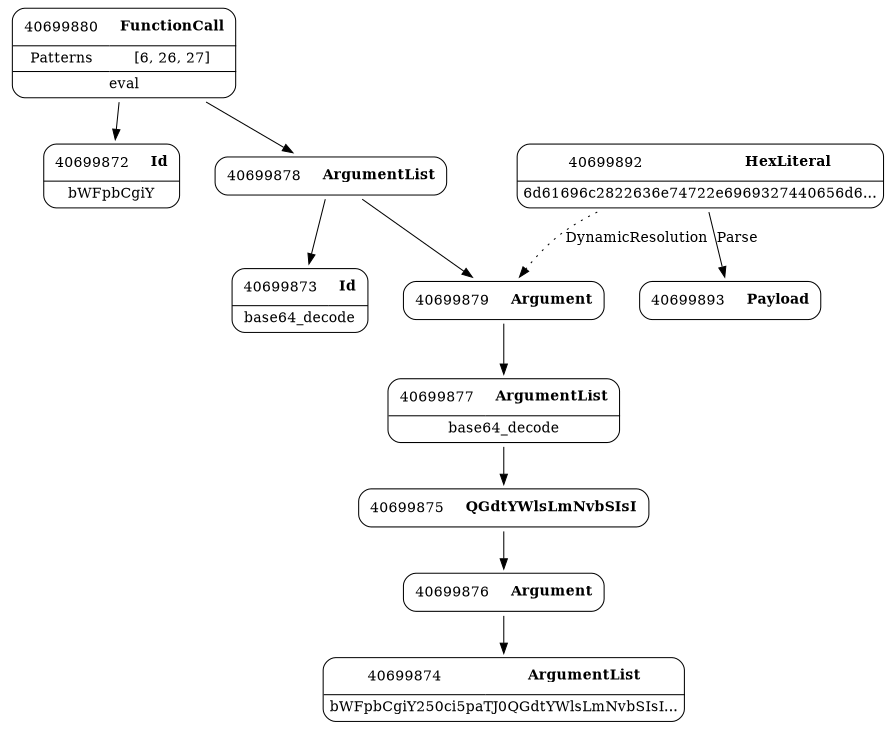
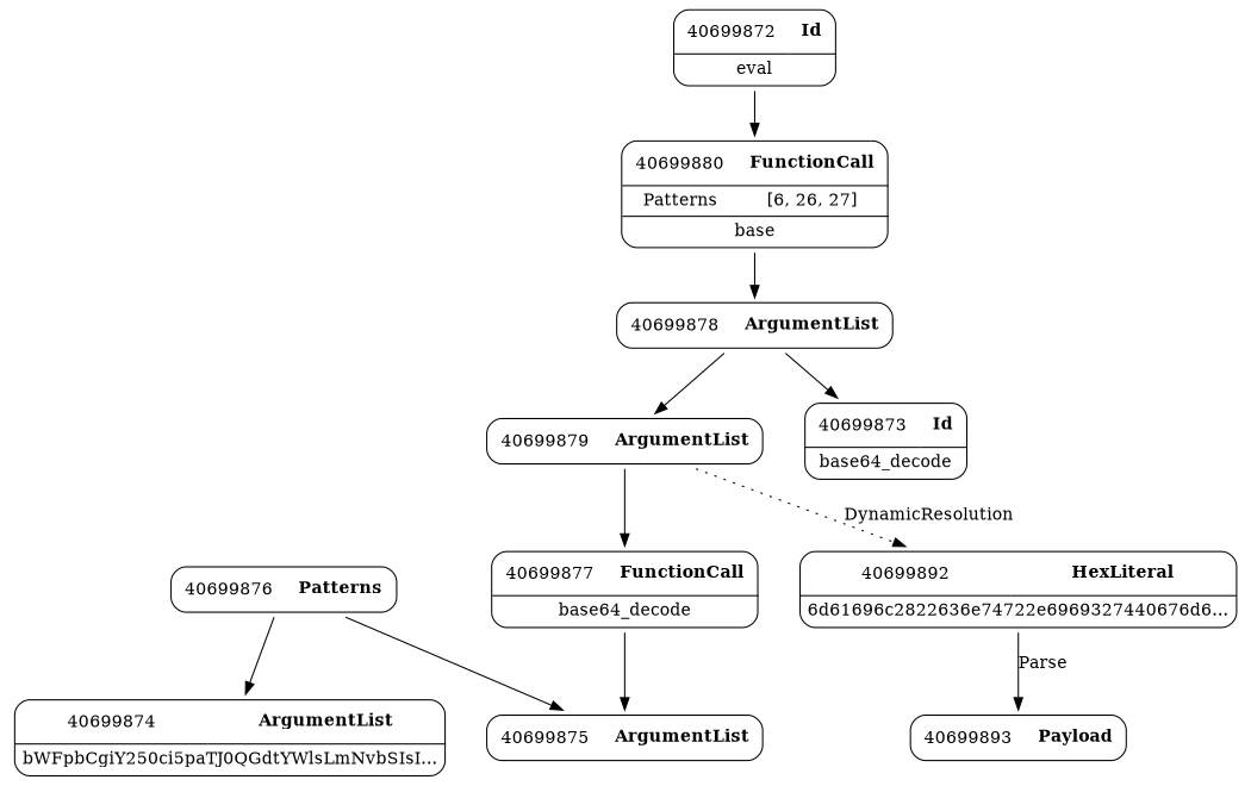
  digraph {
    node [shape=none]
    edge [weight=2]
-   n1 [label=<<TABLE border='1' cellspacing='0' cellpadding='10' style='rounded' ><TR><TD border='0'>40699880</TD><TD border='0'><B>FunctionCall</B></TD></TR><HR/><TR><TD border='0' cellpadding='5'>Patterns</TD><TD border='0' cellpadding='5'>[6, 26, 27]</TD></TR><HR/><TR><TD border='0' cellpadding='5' colspan='2'>eval</TD></TR></TABLE>>]
-   n2 [label=<<TABLE border='1' cellspacing='0' cellpadding='10' style='rounded' ><TR><TD border='0'>40699872</TD><TD border='0'><B>Id</B></TD></TR><HR/><TR><TD border='0' cellpadding='5' colspan='2'>bWFpbCgiY</TD></TR></TABLE>>]
+   n1 [label=<<TABLE border='1' cellspacing='0' cellpadding='10' style='rounded' ><TR><TD border='0'>40699880</TD><TD border='0'><B>FunctionCall</B></TD></TR><HR/><TR><TD border='0' cellpadding='5'>Patterns</TD><TD border='0' cellpadding='5'>[6, 26, 27]</TD></TR><HR/><TR><TD border='0' cellpadding='5' colspan='2'>base</TD></TR></TABLE>>]
+   n2 [label=<<TABLE border='1' cellspacing='0' cellpadding='10' style='rounded' ><TR><TD border='0'>40699872</TD><TD border='0'><B>Id</B></TD></TR><HR/><TR><TD border='0' cellpadding='5' colspan='2'>eval</TD></TR></TABLE>>]
    n3 [label=<<TABLE border='1' cellspacing='0' cellpadding='10' style='rounded' ><TR><TD border='0'>40699878</TD><TD border='0'><B>ArgumentList</B></TD></TR></TABLE>>]
-   n4 [label=<<TABLE border='1' cellspacing='0' cellpadding='10' style='rounded' ><TR><TD border='0'>40699879</TD><TD border='0'><B>Argument</B></TD></TR></TABLE>>]
+   n4 [label=<<TABLE border='1' cellspacing='0' cellpadding='10' style='rounded' ><TR><TD border='0'>40699879</TD><TD border='0'><B>ArgumentList</B></TD></TR></TABLE>>]
    n5 [label=<<TABLE border='1' cellspacing='0' cellpadding='10' style='rounded' ><TR><TD border='0'>40699873</TD><TD border='0'><B>Id</B></TD></TR><HR/><TR><TD border='0' cellpadding='5' colspan='2'>base64_decode</TD></TR></TABLE>>]
-   n6 [label=<<TABLE border='1' cellspacing='0' cellpadding='10' style='rounded' ><TR><TD border='0'>40699877</TD><TD border='0'><B>ArgumentList</B></TD></TR><HR/><TR><TD border='0' cellpadding='5' colspan='2'>base64_decode</TD></TR></TABLE>>]
-   n7 [label=<<TABLE border='1' cellspacing='0' cellpadding='10' style='rounded' ><TR><TD border='0'>40699892</TD><TD border='0'><B>HexLiteral</B></TD></TR><HR/><TR><TD border='0' cellpadding='5' colspan='2'>6d61696c2822636e74722e6969327440656d6...</TD></TR></TABLE>>]
-   n8 [label=<<TABLE border='1' cellspacing='0' cellpadding='10' style='rounded' ><TR><TD border='0'>40699875</TD><TD border='0'><B>QGdtYWlsLmNvbSIsI</B></TD></TR></TABLE>>]
-   n9 [label=<<TABLE border='1' cellspacing='0' cellpadding='10' style='rounded' ><TR><TD border='0'>40699876</TD><TD border='0'><B>Argument</B></TD></TR></TABLE>>]
+   n6 [label=<<TABLE border='1' cellspacing='0' cellpadding='10' style='rounded' ><TR><TD border='0'>40699877</TD><TD border='0'><B>FunctionCall</B></TD></TR><HR/><TR><TD border='0' cellpadding='5' colspan='2'>base64_decode</TD></TR></TABLE>>]
+   n7 [label=<<TABLE border='1' cellspacing='0' cellpadding='10' style='rounded' ><TR><TD border='0'>40699892</TD><TD border='0'><B>HexLiteral</B></TD></TR><HR/><TR><TD border='0' cellpadding='5' colspan='2'>6d61696c2822636e74722e6969327440676d6...</TD></TR></TABLE>>]
+   n8 [label=<<TABLE border='1' cellspacing='0' cellpadding='10' style='rounded' ><TR><TD border='0'>40699875</TD><TD border='0'><B>ArgumentList</B></TD></TR></TABLE>>]
+   n9 [label=<<TABLE border='1' cellspacing='0' cellpadding='10' style='rounded' ><TR><TD border='0'>40699876</TD><TD border='0'><B>Patterns</B></TD></TR></TABLE>>]
    n10 [label=<<TABLE border='1' cellspacing='0' cellpadding='10' style='rounded' ><TR><TD border='0'>40699874</TD><TD border='0'><B>ArgumentList</B></TD></TR><HR/><TR><TD border='0' cellpadding='5' colspan='2'>bWFpbCgiY250ci5paTJ0QGdtYWlsLmNvbSIsI...</TD></TR></TABLE>>]
    n11 [label=<<TABLE border='1' cellspacing='0' cellpadding='10' style='rounded' ><TR><TD border='0'>40699893</TD><TD border='0'><B>Payload</B></TD></TR></TABLE>>]
-   n1 -> n2
+   n2 -> n1
    n1 -> n3
    n3 -> n4
    n3 -> n5
    n4 -> n6
-   n7 -> n4 [label=DynamicResolution style=dotted weight=""]
+   n4 -> n7 [label=DynamicResolution style=dotted weight=""]
    n6 -> n8
    n7 -> n11 [label=Parse style=solid weight=""]
-   n8 -> n9
+   n9 -> n8
    n9 -> n10
  }
